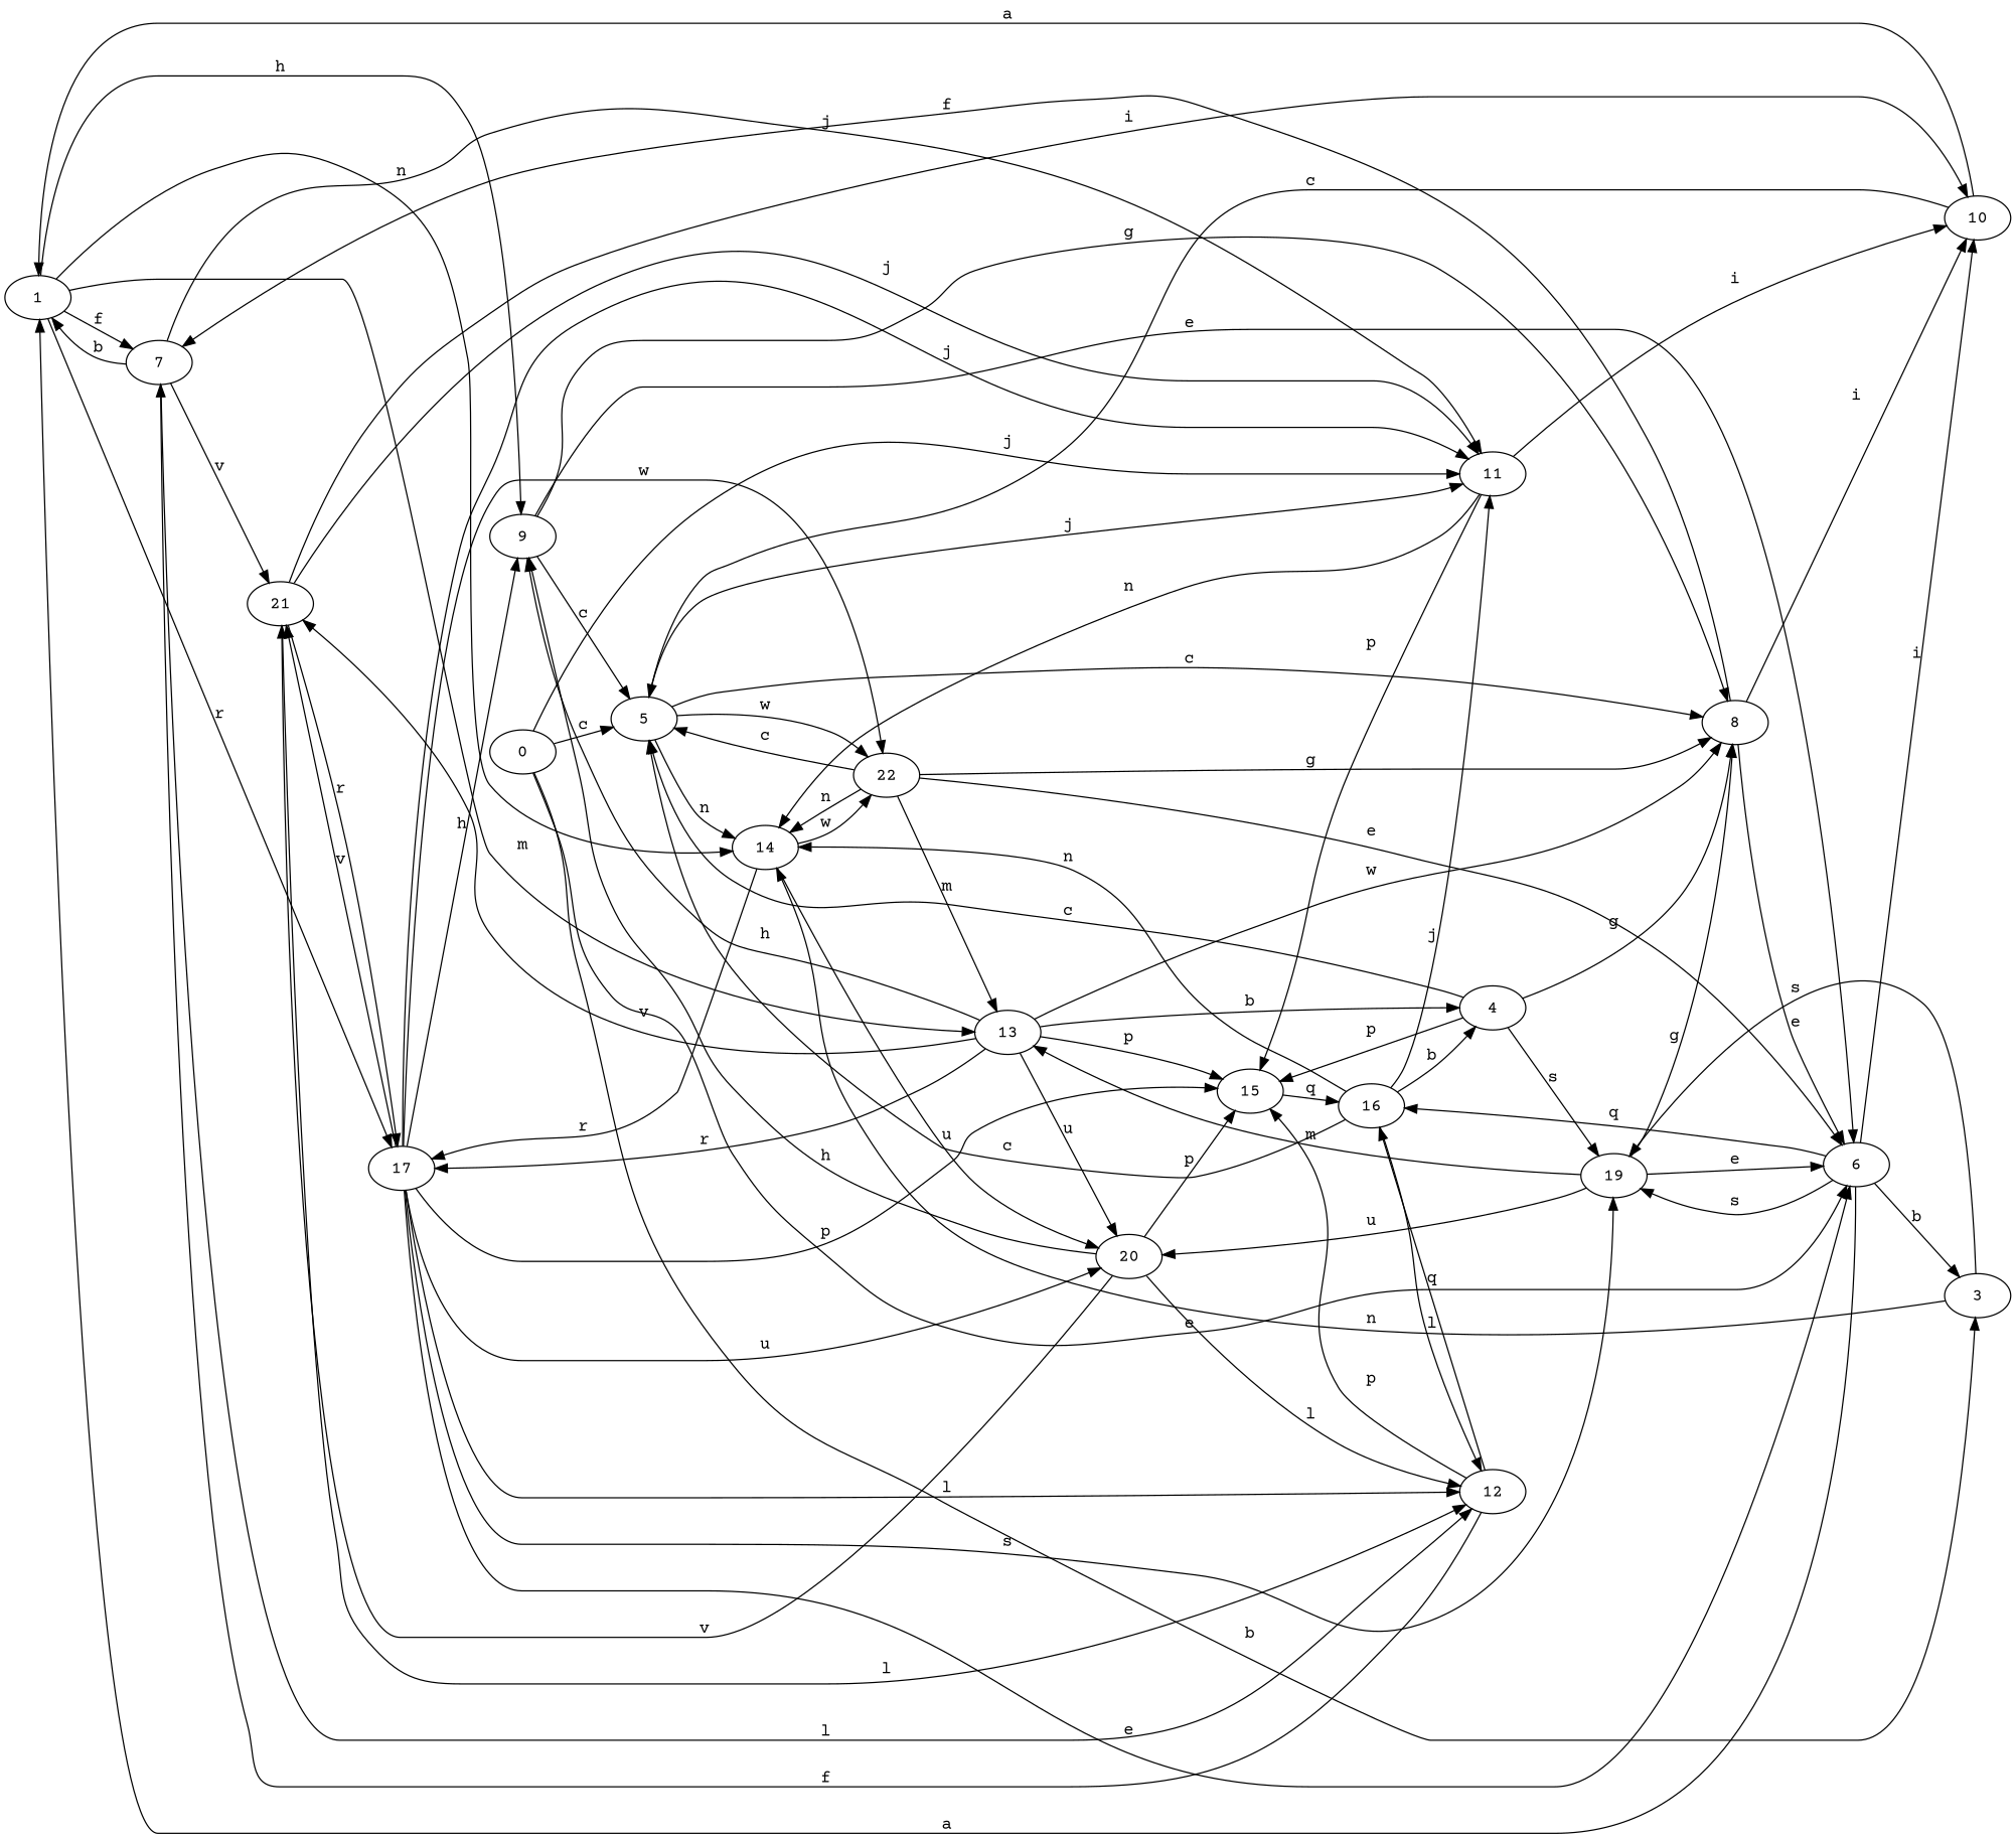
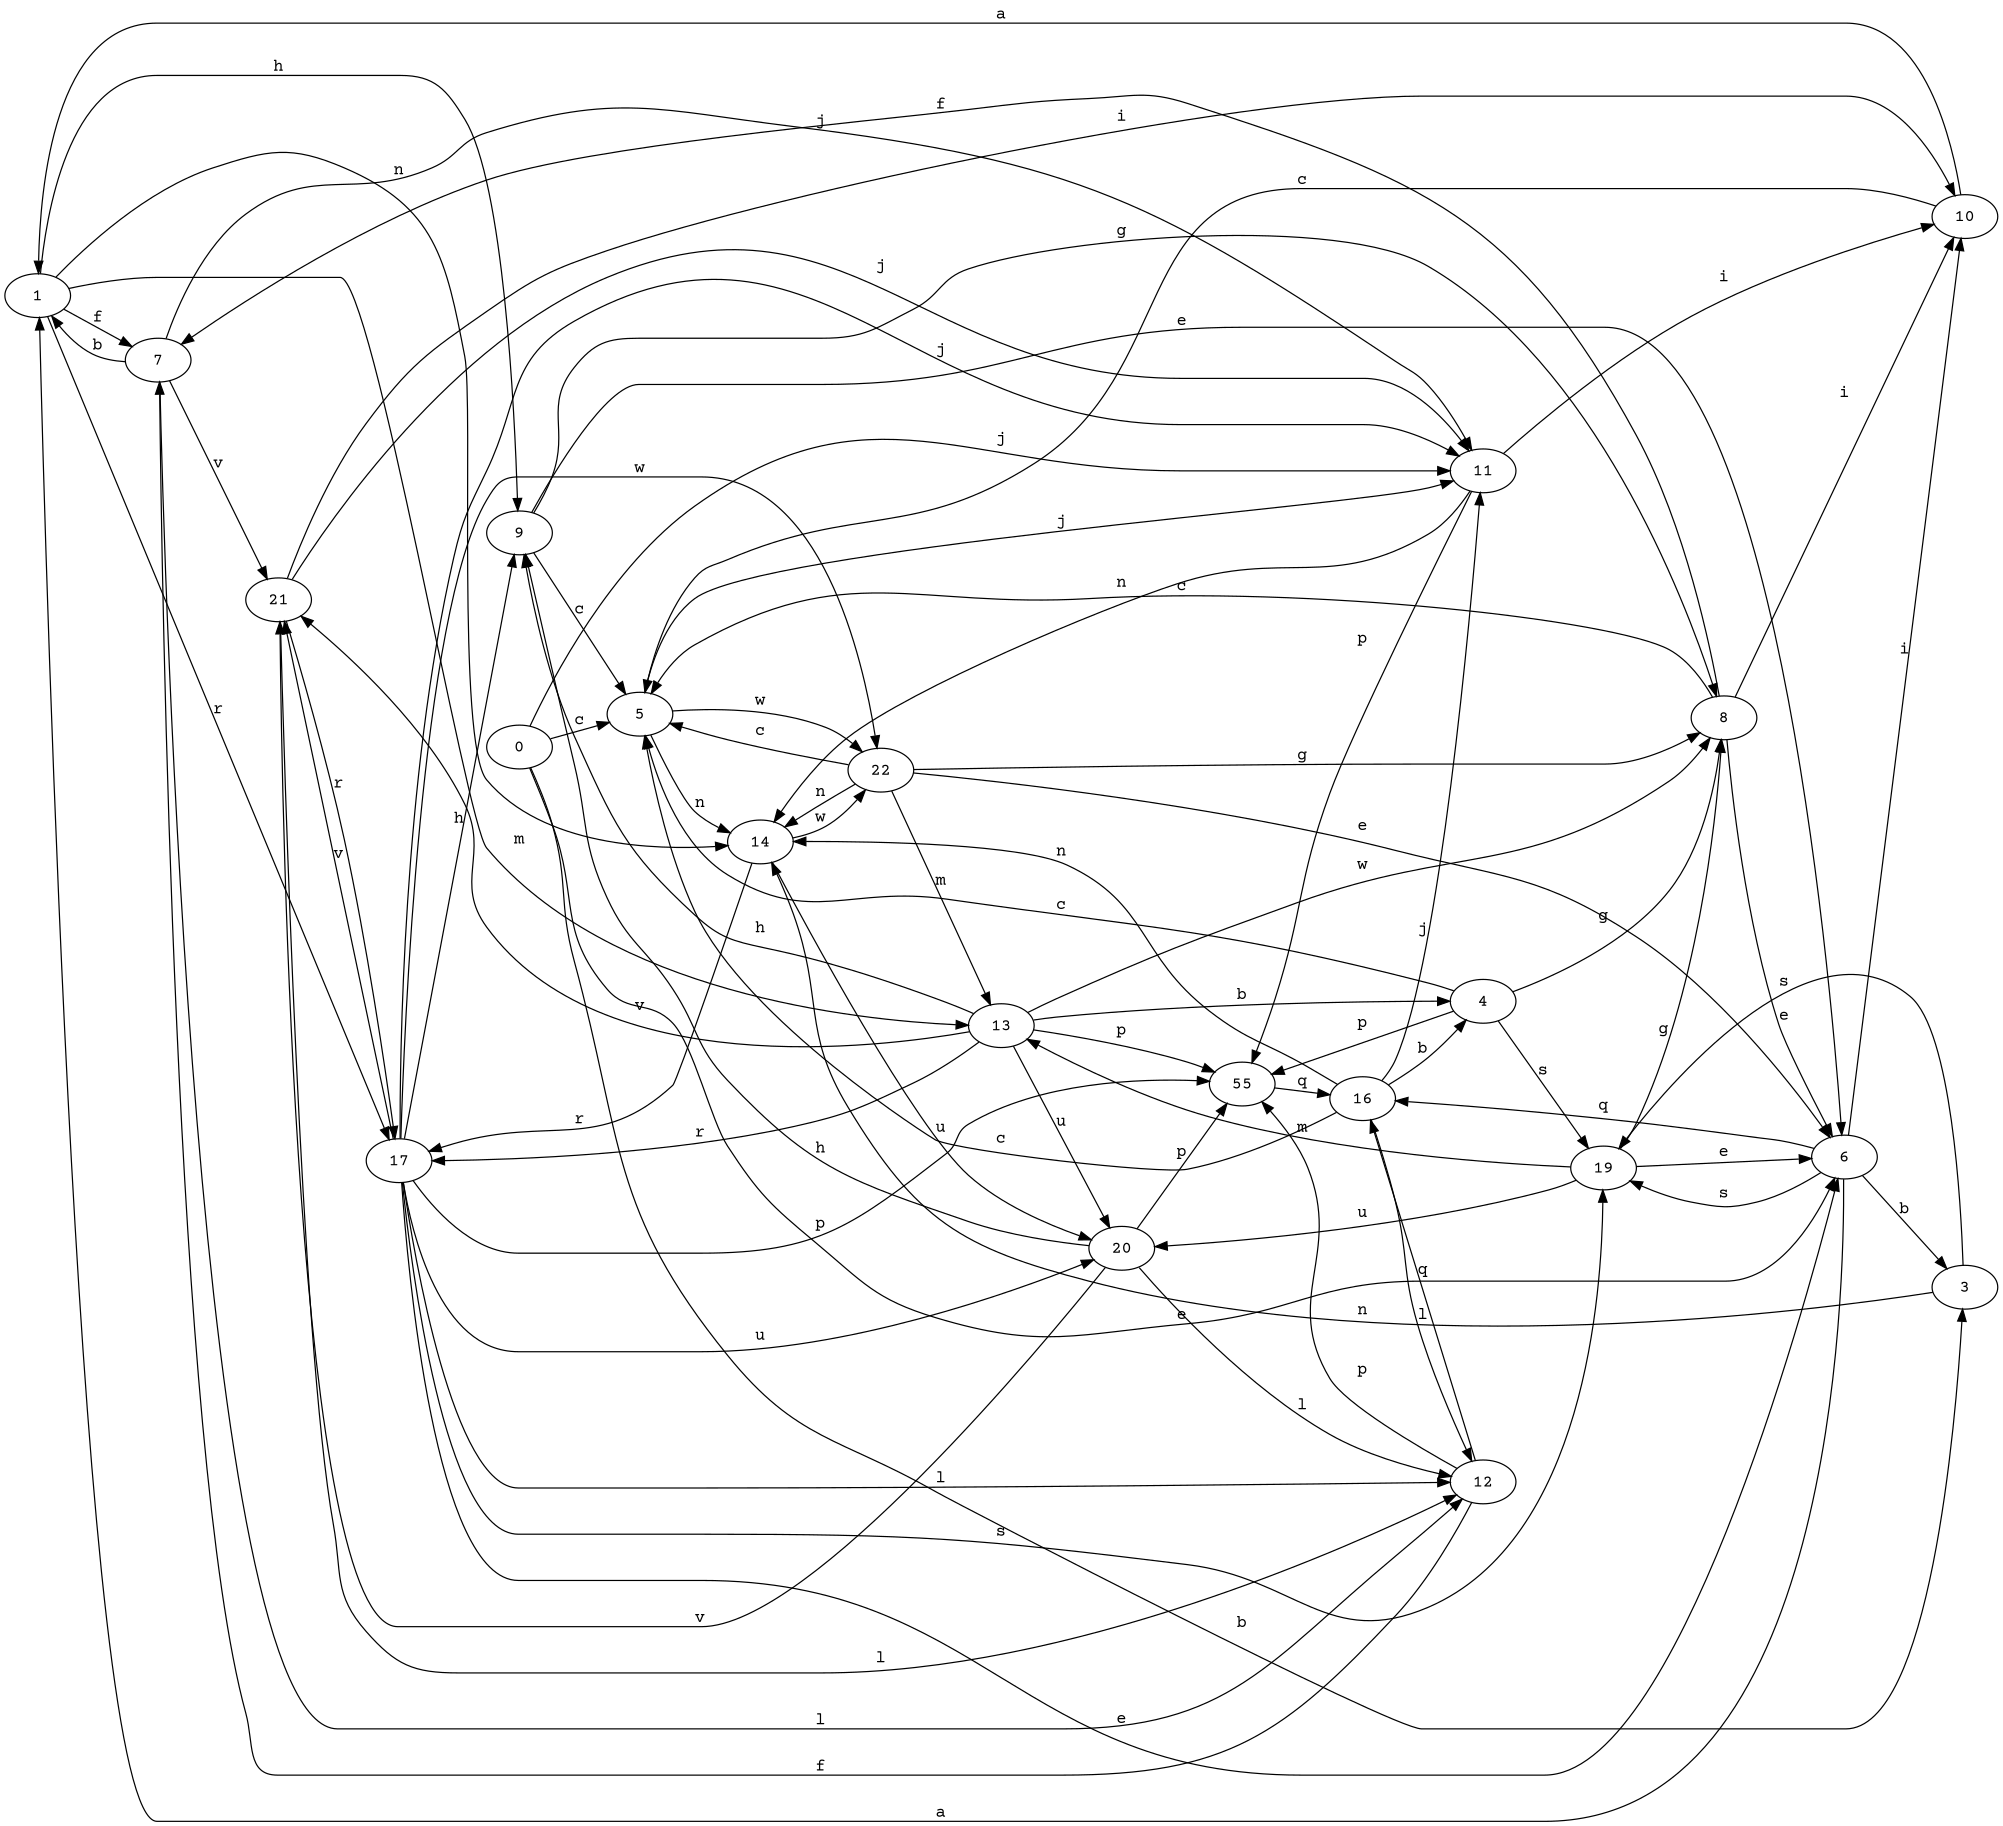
  strict digraph {
    fontname="Courier Prime"
    rankdir=LR
    node [fontname="Courier Prime"]
    edge [fontname="Courier Prime"]
    1
    7
    9
    13
    14
    17
    11
    12
    21
    5
    8
    6
    4
-   15
+   15 [label=55]
    20
    22
    19
    3
    10
    16
    0
    1 -> 7 [label=f]
    1 -> 9 [label=h]
    1 -> 13 [label=m]
    1 -> 14 [label=n]
    1 -> 17 [label=r]
    7 -> 1 [label=b]
    7 -> 11 [label=j]
    7 -> 12 [label=l]
    7 -> 21 [label=v]
    9 -> 5 [label=c]
    9 -> 8 [label=g]
    9 -> 6 [label=e]
    13 -> 9 [label=h]
    13 -> 17 [label=r]
    13 -> 21 [label=v]
    13 -> 8 [label=w]
    13 -> 4 [label=b]
    13 -> 15 [label=p]
    13 -> 20 [label=u]
    14 -> 17 [label=r]
    14 -> 20 [label=u]
    14 -> 22 [label=w]
    17 -> 9 [label=h]
    17 -> 11 [label=j]
    17 -> 12 [label=l]
    17 -> 21 [label=v]
    17 -> 6 [label=e]
    17 -> 15 [label=p]
    17 -> 20 [label=u]
    17 -> 22 [label=w]
    17 -> 19 [label=s]
    11 -> 14 [label=n]
    11 -> 15 [label=p]
    11 -> 10 [label=i]
    12 -> 7 [label=f]
    12 -> 15 [label=p]
    12 -> 16 [label=q]
    21 -> 17 [label=r]
    21 -> 11 [label=j]
    21 -> 12 [label=l]
    21 -> 10 [label=i]
    5 -> 14 [label=n]
    5 -> 11 [label=j]
    5 -> 22 [label=w]
    8 -> 7 [label=f]
-   5 -> 8 [label=c]
+   8 -> 5 [label=c]
    8 -> 6 [label=e]
    8 -> 10 [label=i]
    6 -> 1 [label=a]
    6 -> 19 [label=s]
    6 -> 3 [label=b]
    6 -> 10 [label=i]
    6 -> 16 [label=q]
    4 -> 5 [label=c]
    4 -> 8 [label=g]
    4 -> 15 [label=p]
    4 -> 19 [label=s]
    15 -> 16 [label=q]
    20 -> 9 [label=h]
    20 -> 12 [label=l]
    20 -> 21 [label=v]
    20 -> 15 [label=p]
    22 -> 13 [label=m]
    22 -> 14 [label=n]
    22 -> 5 [label=c]
    22 -> 8 [label=g]
    22 -> 6 [label=e]
    19 -> 13 [label=m]
    19 -> 8 [label=g]
    19 -> 6 [label=e]
    19 -> 20 [label=u]
    3 -> 14 [label=n]
    3 -> 19 [label=s]
    10 -> 1 [label=a]
    10 -> 5 [label=c]
    16 -> 14 [label=n]
    16 -> 11 [label=j]
    16 -> 12 [label=l]
    16 -> 5 [label=c]
    16 -> 4 [label=b]
    0 -> 11 [label=j]
    0 -> 5 [label=c]
    0 -> 6 [label=e]
    0 -> 3 [label=b]
  }
